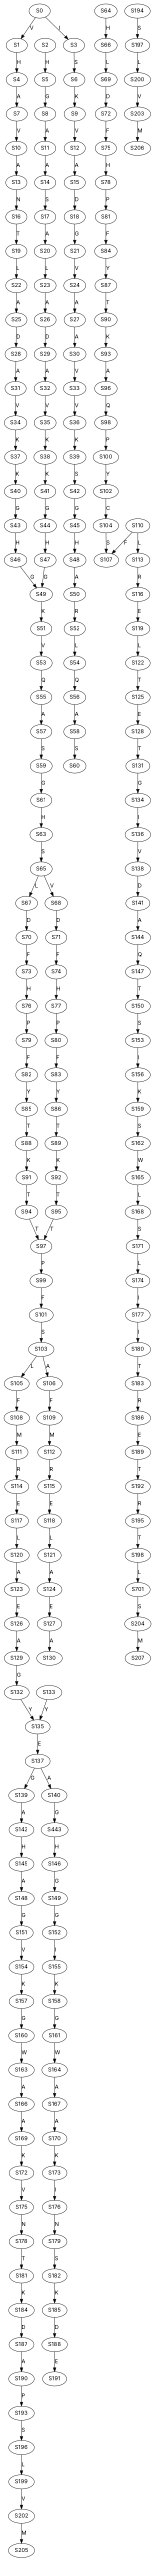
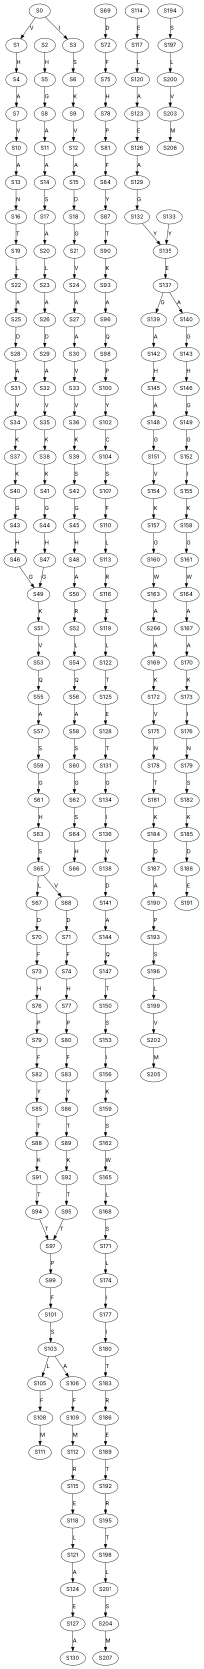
  strict digraph {
    fontname=Inter
    node [fontname=Inter]
    edge [fontname=Inter]
    S0
    S1
    S3
    S4
    S2
    S5
    S6
    S7
    S8
    S9
    S10
    S11
    S12
    S13
    S14
    S15
    S16
    S17
    S18
    S19
    S20
    S21
    S22
    S23
    S24
    S25
    S26
    S27
    S28
    S29
    S30
    S31
    S32
    S33
    S34
    S35
    S36
    S37
    S38
    S39
    S40
    S41
    S42
    S43
    S44
    S45
    S46
    S47
    S48
    S49
    S50
    S51
    S52
    S53
    S54
    S55
    S56
    S57
    S58
    S59
    S60
    S61
+   S62
    S63
    S64
    S65
    S66
    S67
    S68
    S69
    S70
    S71
    S72
    S73
    S74
    S75
    S76
    S77
    S78
    S79
    S80
    S81
    S82
    S83
    S84
    S85
    S86
    S87
    S88
    S89
    S90
    S91
    S92
    S93
    S94
    S95
    S96
    S97
    S98
    S99
    S100
    S101
    S102
    S103
    S104
    S105
    S106
    S107
    S108
    S109
    S110
    S111
    S112
    S113
    S114
    S115
    S116
    S117
    S118
    S119
    S120
    S121
    S122
    S123
    S124
    S125
    S126
    S127
    S128
    S129
    S130
    S131
    S132
    S134
    S135
    S133
    S136
    S137
    S138
    S139
    S140
    S141
    S142
-   S143 [label=S443]
+   S143
    S144
    S145
    S146
    S147
    S148
    S149
    S150
    S151
    S152
    S153
    S154
    S155
    S156
    S157
    S158
    S159
    S160
    S161
    S162
    S163
    S164
    S165
-   S166
+   S166 [label=S266]
    S167
    S168
    S169
    S170
    S171
    S172
    S173
    S174
    S175
    S176
    S177
    S178
    S179
    S180
    S181
    S182
    S183
    S184
    S185
    S186
    S187
    S188
    S189
    S190
    S191
    S192
    S193
    S195
    S196
    S194
    S197
    S198
    S199
    S200
-   S201 [label=S701]
+   S201
    S202
    S203
    S204
    S205
    S206
    S207
    S0 -> S1 [label=V]
    S0 -> S3 [label=I]
    S1 -> S4 [label=H]
    S3 -> S6 [label=S]
    S4 -> S7 [label=A]
    S2 -> S5 [label=H]
    S5 -> S8 [label=G]
    S6 -> S9 [label=K]
    S7 -> S10 [label=V]
    S8 -> S11 [label=A]
    S9 -> S12 [label=V]
    S10 -> S13 [label=A]
    S11 -> S14 [label=A]
    S12 -> S15 [label=A]
    S13 -> S16 [label=N]
    S14 -> S17 [label=S]
    S15 -> S18 [label=D]
    S16 -> S19 [label=T]
    S17 -> S20 [label=A]
    S18 -> S21 [label=G]
    S19 -> S22 [label=L]
    S20 -> S23 [label=L]
    S21 -> S24 [label=V]
    S22 -> S25 [label=A]
    S23 -> S26 [label=A]
    S24 -> S27 [label=A]
    S25 -> S28 [label=D]
    S26 -> S29 [label=D]
    S27 -> S30 [label=A]
    S28 -> S31 [label=A]
    S29 -> S32 [label=A]
    S30 -> S33 [label=V]
    S31 -> S34 [label=V]
    S32 -> S35 [label=V]
    S33 -> S36 [label=V]
    S34 -> S37 [label=K]
    S35 -> S38 [label=K]
    S36 -> S39 [label=K]
    S37 -> S40 [label=K]
    S38 -> S41 [label=K]
    S39 -> S42 [label=S]
    S40 -> S43 [label=G]
    S41 -> S44 [label=G]
    S42 -> S45 [label=G]
    S43 -> S46 [label=H]
    S44 -> S47 [label=H]
    S45 -> S48 [label=H]
    S46 -> S49 [label=G]
    S47 -> S49 [label=G]
    S48 -> S50 [label=A]
    S49 -> S51 [label=K]
    S50 -> S52 [label=R]
    S51 -> S53 [label=V]
    S52 -> S54 [label=L]
    S53 -> S55 [label=Q]
    S54 -> S56 [label=Q]
    S55 -> S57 [label=A]
    S56 -> S58 [label=A]
    S57 -> S59 [label=S]
    S58 -> S60 [label=S]
    S59 -> S61 [label=G]
+   S60 -> S62 [label=G]
    S61 -> S63 [label=H]
+   S62 -> S64 [label=S]
    S63 -> S65 [label=S]
    S64 -> S66 [label=H]
    S65 -> S67 [label=L]
    S65 -> S68 [label=V]
-   S66 -> S69 [label=L]
    S67 -> S70 [label=D]
    S68 -> S71 [label=D]
    S69 -> S72 [label=D]
    S70 -> S73 [label=F]
    S71 -> S74 [label=F]
    S72 -> S75 [label=F]
    S73 -> S76 [label=H]
    S74 -> S77 [label=H]
    S75 -> S78 [label=H]
    S76 -> S79 [label=P]
    S77 -> S80 [label=P]
    S78 -> S81 [label=P]
    S79 -> S82 [label=F]
    S80 -> S83 [label=F]
    S81 -> S84 [label=F]
    S82 -> S85 [label=Y]
    S83 -> S86 [label=Y]
    S84 -> S87 [label=Y]
    S85 -> S88 [label=T]
    S86 -> S89 [label=T]
    S87 -> S90 [label=T]
    S88 -> S91 [label=K]
    S89 -> S92 [label=K]
    S90 -> S93 [label=K]
    S91 -> S94 [label=T]
    S92 -> S95 [label=T]
    S93 -> S96 [label=A]
    S94 -> S97 [label=T]
    S95 -> S97 [label=T]
    S96 -> S98 [label=Q]
    S97 -> S99 [label=P]
    S98 -> S100 [label=P]
    S99 -> S101 [label=F]
    S100 -> S102 [label=Y]
    S101 -> S103 [label=S]
    S102 -> S104 [label=C]
    S103 -> S105 [label=L]
    S103 -> S106 [label=A]
    S104 -> S107 [label=S]
    S105 -> S108 [label=F]
    S106 -> S109 [label=F]
-   S110 -> S107 [label=F]
+   S107 -> S110 [label=F]
    S108 -> S111 [label=M]
    S109 -> S112 [label=M]
    S110 -> S113 [label=L]
-   S111 -> S114 [label=R]
    S112 -> S115 [label=R]
    S113 -> S116 [label=R]
    S114 -> S117 [label=E]
    S115 -> S118 [label=E]
    S116 -> S119 [label=E]
    S117 -> S120 [label=L]
    S118 -> S121 [label=L]
    S119 -> S122 [label=L]
    S120 -> S123 [label=A]
    S121 -> S124 [label=A]
    S122 -> S125 [label=T]
    S123 -> S126 [label=E]
    S124 -> S127 [label=E]
    S125 -> S128 [label=E]
    S126 -> S129 [label=A]
    S127 -> S130 [label=A]
    S128 -> S131 [label=T]
    S129 -> S132 [label=G]
    S131 -> S134 [label=G]
    S132 -> S135 [label=Y]
    S134 -> S136 [label=I]
    S135 -> S137 [label=E]
    S133 -> S135 [label=Y]
    S136 -> S138 [label=V]
    S137 -> S139 [label=G]
    S137 -> S140 [label=A]
    S138 -> S141 [label=D]
    S139 -> S142 [label=A]
    S140 -> S143 [label=G]
    S141 -> S144 [label=A]
    S142 -> S145 [label=H]
    S143 -> S146 [label=H]
    S144 -> S147 [label=Q]
    S145 -> S148 [label=A]
    S146 -> S149 [label=G]
    S147 -> S150 [label=T]
    S148 -> S151 [label=G]
    S149 -> S152 [label=G]
    S150 -> S153 [label=S]
    S151 -> S154 [label=V]
    S152 -> S155 [label=I]
    S153 -> S156 [label=I]
    S154 -> S157 [label=K]
    S155 -> S158 [label=K]
    S156 -> S159 [label=K]
    S157 -> S160 [label=G]
    S158 -> S161 [label=G]
    S159 -> S162 [label=S]
    S160 -> S163 [label=W]
    S161 -> S164 [label=W]
    S162 -> S165 [label=W]
    S163 -> S166 [label=A]
    S164 -> S167 [label=A]
    S165 -> S168 [label=L]
    S166 -> S169 [label=A]
    S167 -> S170 [label=A]
    S168 -> S171 [label=S]
    S169 -> S172 [label=K]
    S170 -> S173 [label=K]
    S171 -> S174 [label=L]
    S172 -> S175 [label=V]
    S173 -> S176 [label=I]
    S174 -> S177 [label=I]
    S175 -> S178 [label=N]
    S176 -> S179 [label=N]
    S177 -> S180 [label=I]
    S178 -> S181 [label=T]
    S179 -> S182 [label=S]
    S180 -> S183 [label=T]
    S181 -> S184 [label=K]
    S182 -> S185 [label=K]
    S183 -> S186 [label=R]
    S184 -> S187 [label=D]
    S185 -> S188 [label=D]
    S186 -> S189 [label=E]
    S187 -> S190 [label=A]
    S188 -> S191 [label=E]
    S189 -> S192 [label=T]
    S190 -> S193 [label=P]
    S192 -> S195 [label=R]
    S193 -> S196 [label=S]
    S195 -> S198 [label=T]
    S196 -> S199 [label=L]
    S194 -> S197 [label=S]
    S197 -> S200 [label=L]
    S198 -> S201 [label=L]
    S199 -> S202 [label=V]
    S200 -> S203 [label=V]
    S201 -> S204 [label=S]
    S202 -> S205 [label=M]
    S203 -> S206 [label=M]
    S204 -> S207 [label=M]
  }
